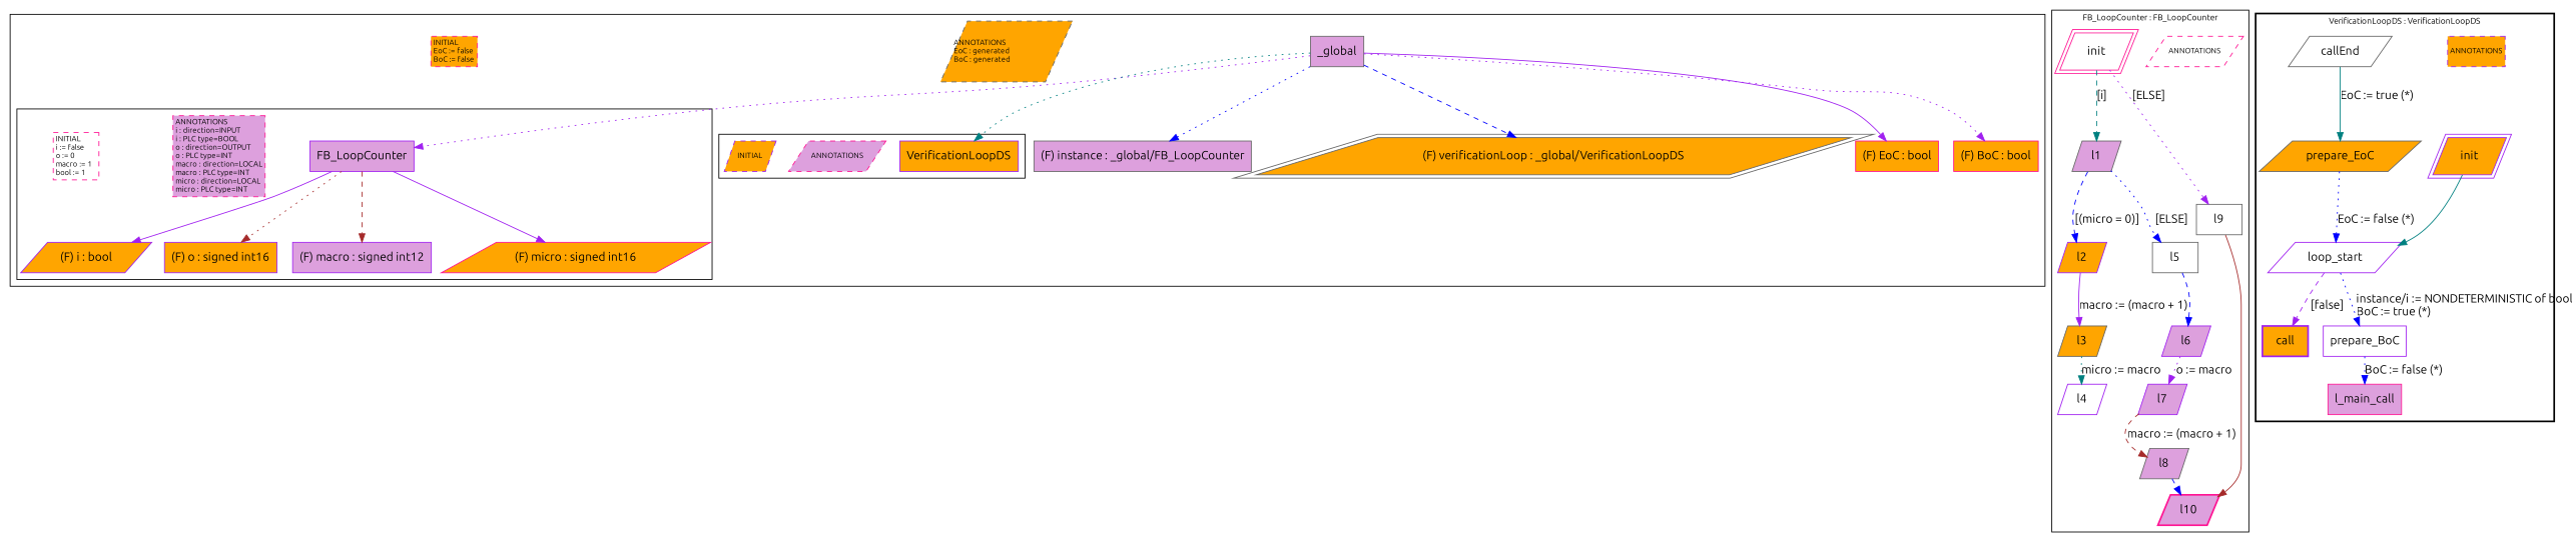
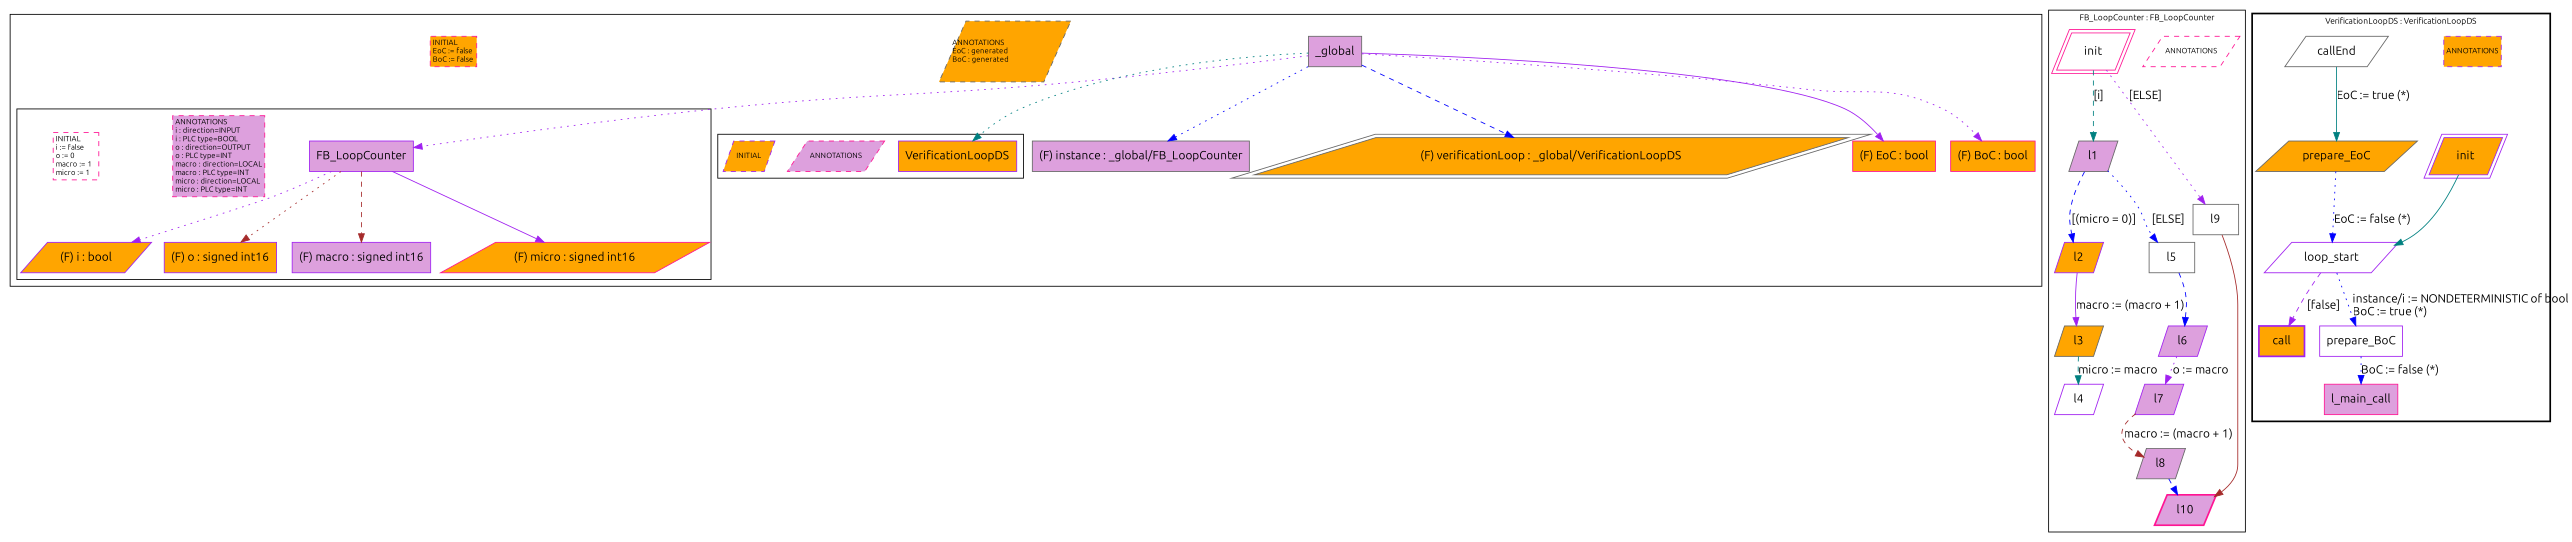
  digraph {
    fontname=Ubuntu
    node [color=purple fillcolor=orange fontname=Ubuntu shape=parallelogram style=filled]
    edge [color=purple fontname=Ubuntu style=dotted]
    n1 [fillcolor=plum label=FB_LoopCounter shape=box]
    n2 [label="(F) i : bool"]
    n3 [label="(F) o : signed int16" shape=box]
-   n4 [fillcolor=plum label="(F) macro : signed int12" shape=box]
+   n4 [fillcolor=plum label="(F) macro : signed int16" shape=box]
    n5 [color=deeppink label="(F) micro : signed int16"]
    n6 [color=deeppink fillcolor=plum fontsize=9 label="ANNOTATIONS\li : direction=INPUT\li : PLC type=BOOL\lo : direction=OUTPUT\lo : PLC type=INT\lmacro : direction=LOCAL\lmacro : PLC type=INT\lmicro : direction=LOCAL\lmicro : PLC type=INT\l" margin="0.04,0.04" shape=box style="dashed,filled"]
-   n7 [color=deeppink fillcolor=white fontsize=9 label="INITIAL\li := false\lo := 0\lmacro := 1\lbool := 1\l" margin="0.04,0.04" shape=box style="dashed,filled"]
+   n7 [color=deeppink fillcolor=white fontsize=9 label="INITIAL\li := false\lo := 0\lmacro := 1\lmicro := 1\l" margin="0.04,0.04" shape=box style="dashed,filled"]
    n8 [label=VerificationLoopDS shape=box]
    n9 [color=deeppink fillcolor=plum fontsize=9 label=ANNOTATIONS margin="0.04,0.04" style="dashed,filled"]
    n10 [fontsize=9 label=INITIAL margin="0.04,0.04" style="dashed,filled"]
    n11 [color=gray40 fillcolor=plum label=_global shape=box]
    n12 [color=gray40 fillcolor=plum label="(F) instance : _global/FB_LoopCounter" shape=box]
    n13 [color=gray40 label="(F) verificationLoop : _global/VerificationLoopDS" peripheries=2]
    n14 [color=deeppink label="(F) EoC : bool" shape=box]
    n15 [color=deeppink label="(F) BoC : bool" shape=box]
    n16 [color=gray40 fontsize=9 label="ANNOTATIONS\lEoC : generated\lBoC : generated\l" margin="0.04,0.04" style="dashed,filled"]
    n17 [color=deeppink fontsize=9 label="INITIAL\lEoC := false\lBoC := false\l" margin="0.04,0.04" shape=box style="dashed,filled"]
    n18 [color=deeppink fillcolor=white fontsize=9 label=ANNOTATIONS margin="0.04,0.04" style="dashed,filled"]
    n19 [color=deeppink fillcolor=white label=init peripheries=2]
    n20 [color=gray40 fillcolor=plum label=l1]
    n21 [color=gray40 fillcolor=white label=l9 shape=box]
    n22 [label=l2]
    n23 [color=gray40 fillcolor=white label=l5 shape=box]
    n24 [color=gray40 label=l3]
    n25 [fillcolor=white label=l4]
    n26 [fillcolor=plum label=l6]
    n27 [fillcolor=plum label=l7]
    n28 [color=gray40 fillcolor=plum label=l8]
    n29 [color=deeppink fillcolor=plum label=l10 style="bold,filled"]
    n30 [fontsize=9 label=ANNOTATIONS margin="0.04,0.04" shape=box style="dashed,filled"]
    n31 [label=init peripheries=2]
    n32 [fillcolor=white label=loop_start]
    n33 [label=call shape=box style="bold,filled"]
    n34 [fillcolor=white label=prepare_BoC shape=box]
    n35 [color=deeppink fillcolor=plum label=l_main_call shape=box]
    n36 [color=gray40 fillcolor=white label=callEnd]
    n37 [color=gray40 label=prepare_EoC]
    subgraph cluster_1 {
      n11
      n12
      n13
      n14
      n15
      n16
      n17
      subgraph cluster_2 {
        n1
        n2
        n3
        n4
        n5
        n6
        n7
      }
      subgraph cluster_3 {
        n8
        n9
        n10
      }
    }
    subgraph cluster_4 {
      color=black
      fontsize=10
      label="FB_LoopCounter : FB_LoopCounter"
      ranksep=0.4
      n18
      n19
      n20
      n21
      n22
      n23
      n24
      n25
      n26
      n27
      n28
      n29
    }
    subgraph cluster_5 {
      color=black
      fontsize=10
      label="VerificationLoopDS : VerificationLoopDS"
      ranksep=0.4
      style=bold
      n30
      n31
      n32
      n33
      n34
      n35
      n36
      n37
    }
-   n1 -> n2 [style=solid]
+   n1 -> n2
    n1 -> n3 [color=brown]
    n1 -> n4 [color=brown style=dashed]
    n1 -> n5 [style=solid]
    n11 -> n1
    n11 -> n8 [color=teal]
    n11 -> n12 [color=blue]
    n11 -> n13 [color=blue style=dashed]
    n11 -> n14 [style=solid]
    n11 -> n15
    n19 -> n20 [color=teal label="[i]" style=dashed]
    n19 -> n21 [label="[ELSE]"]
    n20 -> n22 [color=blue label="[(micro = 0)]" style=dashed]
    n20 -> n23 [color=blue label="[ELSE]"]
    n21 -> n29 [color=brown style=solid]
    n22 -> n24 [label="macro := (macro + 1)" style=solid]
    n23 -> n26 [color=blue style=dashed]
-   n24 -> n25 [color=teal label="micro := macro"]
+   n24 -> n25 [color=teal label="micro := macro" style=dashed]
    n26 -> n27 [label="o := macro"]
    n27 -> n28 [color=brown label="macro := (macro + 1)" style=dashed]
    n28 -> n29 [color=blue style=dashed]
    n31 -> n32 [color=teal style=solid]
    n32 -> n33 [label="[false]" style=dashed]
    n32 -> n34 [color=blue label="instance/i := NONDETERMINISTIC of bool\lBoC := true (*)\l"]
    n34 -> n35 [color=blue label="BoC := false (*)"]
    n36 -> n37 [color=teal label="EoC := true (*)" style=solid]
    n37 -> n32 [color=blue label="EoC := false (*)"]
  }
